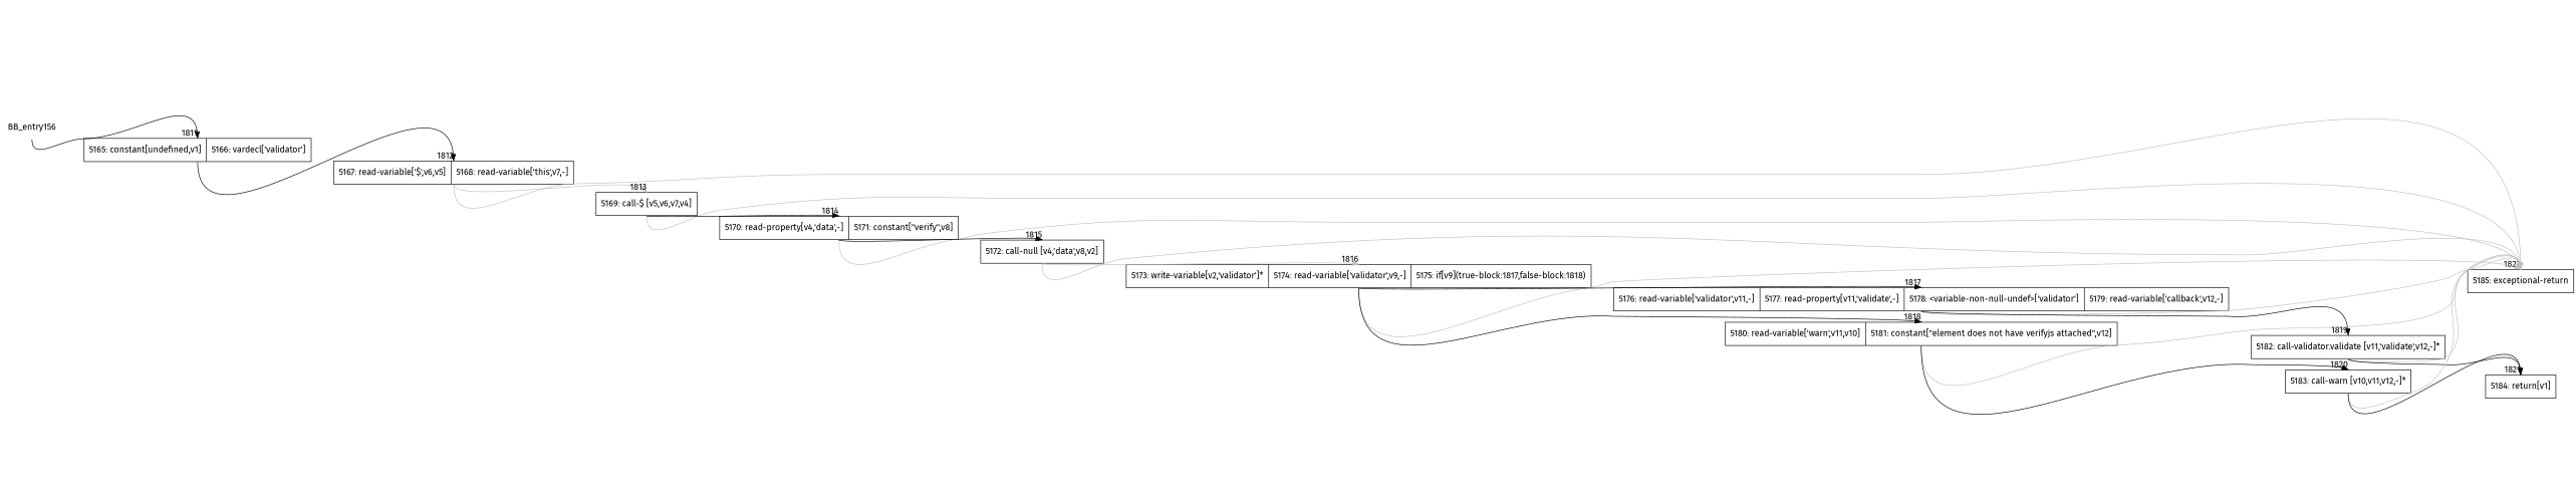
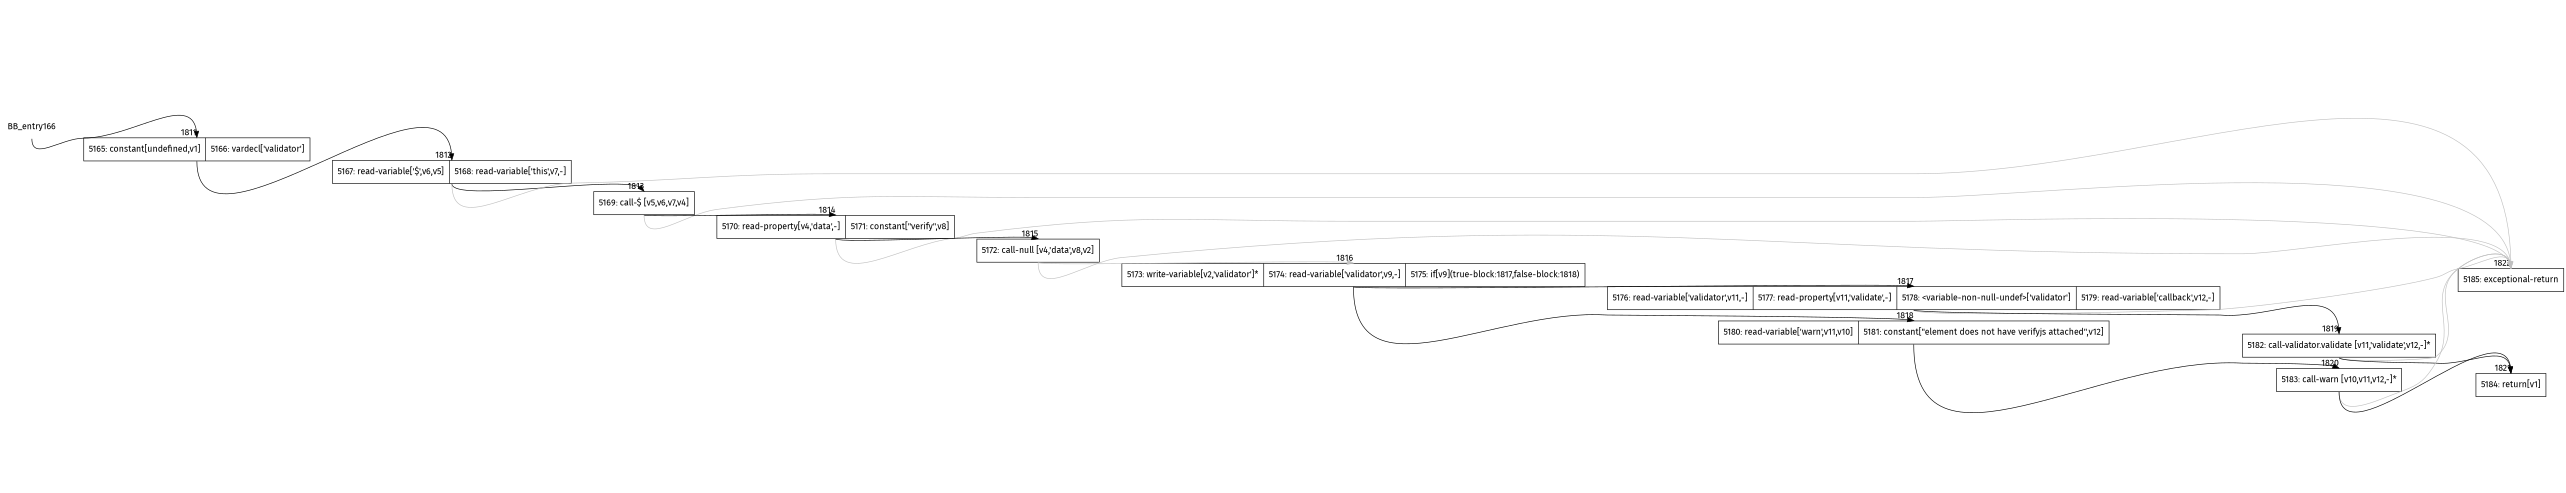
  digraph {
    fontname="Fira Sans"
    rankdir=LR
    node [fontname="Fira Sans" shape=record]
    edge [fontname="Fira Sans" headport=n tailport=s]
-   BB_entry156 [shape=none]
+   BB_entry156 [shape=none label=BB_entry166]
    n2 [label="{5165: constant[undefined,v1]|5166: vardecl['validator']}"]
    n3 [label="{5167: read-variable['$',v6,v5]|5168: read-variable['this',v7,-]}"]
    n4 [label="{5169: call-$ [v5,v6,v7,v4]}"]
    n5 [label="{5185: exceptional-return}"]
    n6 [label="{5170: read-property[v4,'data',-]|5171: constant[\"verify\",v8]}"]
    n7 [label="{5172: call-null [v4,'data',v8,v2]}"]
    n8 [label="{5173: write-variable[v2,'validator']*|5174: read-variable['validator',v9,-]|5175: if[v9](true-block:1817,false-block:1818)}"]
    n9 [label="{5176: read-variable['validator',v11,-]|5177: read-property[v11,'validate',-]|5178: \<variable-non-null-undef\>['validator']|5179: read-variable['callback',v12,-]}"]
    n10 [label="{5180: read-variable['warn',v11,v10]|5181: constant[\"element does not have verifyjs attached\",v12]}"]
    n11 [label="{5182: call-validator.validate [v11,'validate',v12,-]*}"]
    n12 [label="{5183: call-warn [v10,v11,v12,-]*}"]
    n13 [label="{5184: return[v1]}"]
    BB_entry156 -> n2 [headlabel="    1811"]
    n2 -> n3 [headlabel="      1812"]
-   n3 -> n4 [headlabel="      1813" color=gray]
+   n3 -> n4 [headlabel="      1813"]
    n3 -> n5 [color=gray headlabel="      1822"]
    n4 -> n5 [color=gray]
    n4 -> n6 [headlabel="      1814"]
    n6 -> n5 [color=gray]
    n6 -> n7 [headlabel="      1815"]
    n7 -> n5 [color=gray]
    n7 -> n8 [color=gray headlabel="      1816"]
-   n8 -> n5 [color=gray]
    n8 -> n9 [headlabel="      1817"]
    n8 -> n10 [headlabel="      1818"]
    n9 -> n5 [color=gray]
    n9 -> n11 [headlabel="      1819"]
-   n10 -> n5 [color=gray]
    n10 -> n12 [headlabel="      1820"]
    n11 -> n5 [color=gray]
    n11 -> n13 [headlabel="      1821"]
    n12 -> n5 [color=gray]
    n12 -> n13
  }
